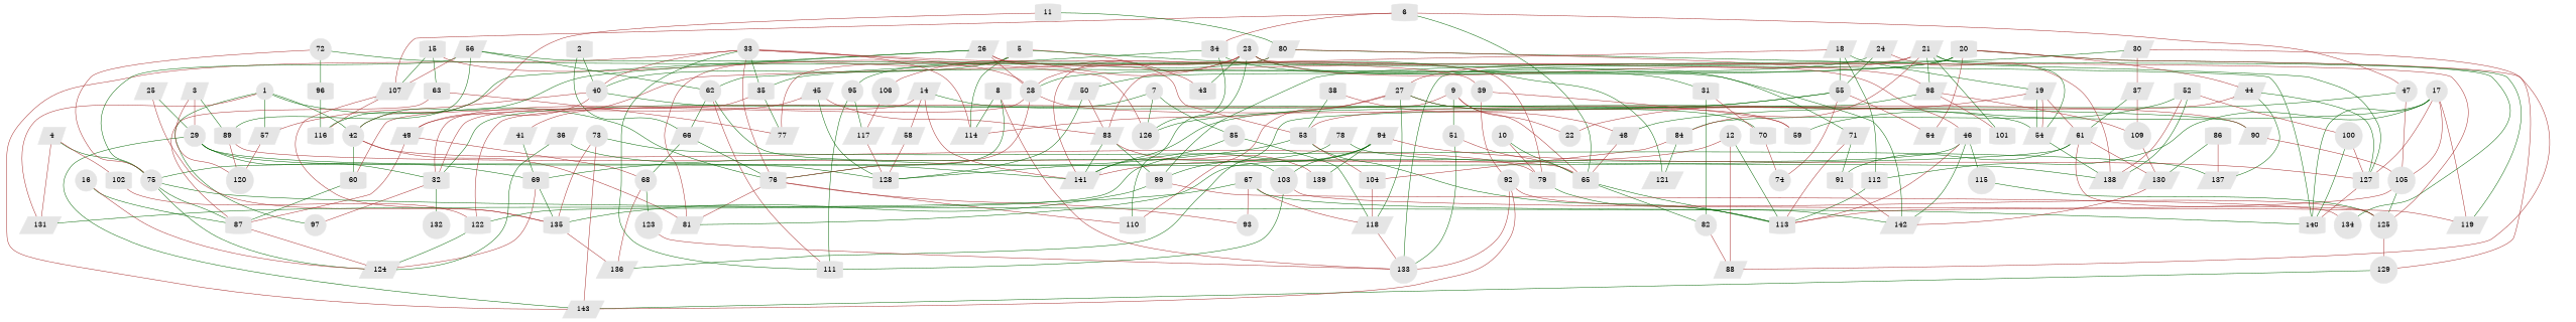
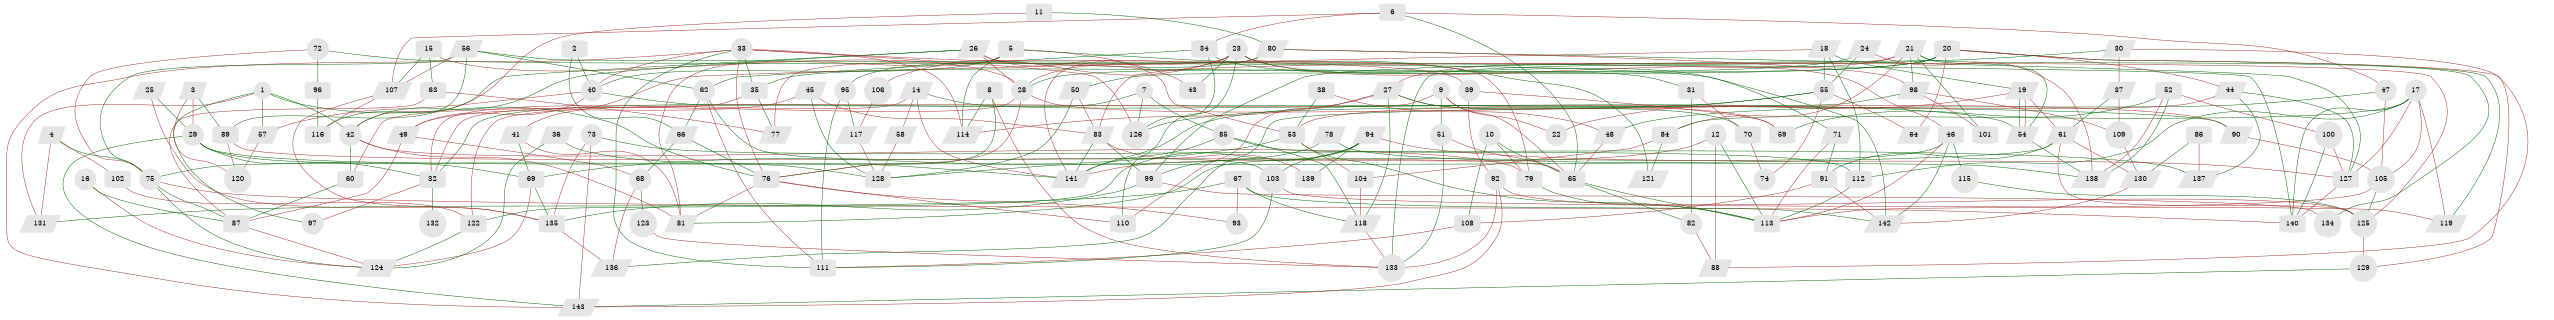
  graph {
    fontname="DejaVu Serif"
    node [color=gray90 fontname="DejaVu Serif" shape=parallelogram style=filled]
    edge [color=brown fontname="DejaVu Serif"]
    1 [shape=circle]
    42 [shape=circle]
    57
    76 [shape=cylinder]
    97 [shape=circle]
    131
    81
    79 [shape=cylinder]
    60 [shape=cylinder]
    120 [shape=circle]
    110 [shape=cylinder]
    93 [shape=circle]
    2 [shape=cylinder]
    40 [shape=circle]
    66
    90
    49
    68 [shape=circle]
    29 [shape=circle]
    3
    89 [shape=cylinder]
    32 [shape=cylinder]
    69 [shape=cylinder]
    128 [shape=cylinder]
    143
    65 [shape=cylinder]
    4
    75 [shape=circle]
    102 [shape=cylinder]
    87 [shape=cylinder]
    124
    140 [shape=cylinder]
    122 [shape=cylinder]
    5 [shape=cylinder]
    43 [shape=cylinder]
    114
    121
    6 [shape=cylinder]
    34 [shape=cylinder]
    47 [shape=circle]
    107
    126 [shape=circle]
    62 [shape=circle]
    71
    105 [shape=circle]
    48
    113 [shape=cylinder]
    82 [shape=circle]
    135 [shape=cylinder]
    116 [shape=cylinder]
    7 [shape=circle]
    85 [shape=circle]
    132 [shape=circle]
    141
    112 [shape=cylinder]
    118
    8 [shape=cylinder]
    133 [shape=circle]
    9 [shape=circle]
    22 [shape=circle]
    51 [shape=circle]
    10 [shape=circle]
+   108 [shape=cylinder]
    111 [shape=cylinder]
    11 [shape=cylinder]
    80
    127 [shape=cylinder]
    98
    95 [shape=circle]
    12 [shape=circle]
    88
    38 [shape=cylinder]
    53 [shape=cylinder]
    14
    54
    58
    138
    15 [shape=cylinder]
    28 [shape=circle]
    63 [shape=cylinder]
    77
    16 [shape=circle]
    17 [shape=circle]
    84 [shape=cylinder]
    119
    104 [shape=cylinder]
    125 [shape=circle]
    18
    19
    41
    55 [shape=circle]
    61
    64
    74 [shape=circle]
    91 [shape=cylinder]
    130
    20 [shape=cylinder]
    44
    50
    129 [shape=circle]
    137
    83
    21
    27
    101 [shape=cylinder]
    134 [shape=circle]
    59 [shape=cylinder]
    70 [shape=cylinder]
    99 [shape=cylinder]
    139 [shape=cylinder]
    109 [shape=circle]
    136
    23 [shape=circle]
    31 [shape=cylinder]
    46 [shape=cylinder]
    106 [shape=circle]
    115 [shape=circle]
    142
    117
    24
    35 [shape=cylinder]
    25
    26
    30
    37
    33 [shape=circle]
    39 [shape=circle]
    92 [shape=circle]
    103 [shape=circle]
    36
    45
    123 [shape=circle]
    52 [shape=cylinder]
    100 [shape=circle]
    56
    67 [shape=cylinder]
    72 [shape=circle]
    96 [shape=cylinder]
    73 [shape=circle]
    78
    86 [shape=cylinder]
    94
    1 -- 42 [color=darkgreen]
    1 -- 57 [color=darkgreen]
    1 -- 76 [color=darkgreen]
    1 -- 97 [color=darkgreen]
    1 -- 131
    42 -- 81
    42 -- 79
    42 -- 60 [color=darkgreen]
    57 -- 120
    76 -- 81
    76 -- 110
    76 -- 93
    79 -- 113 [color=darkgreen]
    60 -- 87 [color=darkgreen]
    2 -- 40 [color=darkgreen]
    2 -- 66 [color=darkgreen]
    40 -- 57
    40 -- 90 [color=darkgreen]
    40 -- 49
    66 -- 76 [color=darkgreen]
    66 -- 68 [color=darkgreen]
    90 -- 105
    49 -- 68
    49 -- 87
    68 -- 136
    68 -- 123 [color=darkgreen]
    29 -- 32 [color=darkgreen]
    29 -- 69 [color=darkgreen]
    29 -- 128 [color=darkgreen]
    29 -- 143 [color=darkgreen]
    3 -- 120
    3 -- 29
    3 -- 89 [color=darkgreen]
    89 -- 120
    89 -- 65
    32 -- 97
    32 -- 132 [color=darkgreen]
    69 -- 124
    69 -- 135 [color=darkgreen]
    65 -- 113 [color=darkgreen]
    65 -- 82 [color=darkgreen]
    4 -- 131
    4 -- 75 [color=darkgreen]
    4 -- 102
    75 -- 87 [color=darkgreen]
    75 -- 124 [color=darkgreen]
-   75 -- 140 [color=darkgreen]
+   75 -- 140
    102 -- 122
    87 -- 124
    122 -- 124 [color=darkgreen]
    5 -- 81
    5 -- 40 [color=darkgreen]
    5 -- 43
    5 -- 114 [color=darkgreen]
    5 -- 121 [color=darkgreen]
    6 -- 65 [color=darkgreen]
    6 -- 34
    6 -- 47
    6 -- 107
    34 -- 126 [color=darkgreen]
    34 -- 62 [color=darkgreen]
    34 -- 71 [color=darkgreen]
    47 -- 105
    47 -- 48 [color=darkgreen]
    107 -- 135
    107 -- 116
    62 -- 66 [color=darkgreen]
    62 -- 111
    62 -- 103 [color=darkgreen]
    71 -- 113
    71 -- 91 [color=darkgreen]
    105 -- 113
    105 -- 125 [color=darkgreen]
    48 -- 65
    82 -- 88
    135 -- 136
    7 -- 32 [color=darkgreen]
    7 -- 126 [color=darkgreen]
    7 -- 85 [color=darkgreen]
    85 -- 141 [color=darkgreen]
+   85 -- 112 [color=darkgreen]
    85 -- 118 [color=darkgreen]
    112 -- 113 [color=darkgreen]
    118 -- 133
    8 -- 76 [color=darkgreen]
    8 -- 114 [color=darkgreen]
    8 -- 133
    9 -- 65
    9 -- 122
    9 -- 22
    9 -- 51 [color=darkgreen]
    51 -- 65
    51 -- 133 [color=darkgreen]
    10 -- 79
    10 -- 65 [color=darkgreen]
+   10 -- 108 [color=darkgreen]
+   108 -- 111
    11 -- 42
    11 -- 80 [color=darkgreen]
    80 -- 141
    80 -- 127 [color=darkgreen]
    80 -- 98
    80 -- 95 [color=darkgreen]
    127 -- 140
    98 -- 101
    98 -- 109
    98 -- 136 [color=darkgreen]
    95 -- 111 [color=darkgreen]
    95 -- 117 [color=darkgreen]
    12 -- 113 [color=darkgreen]
    12 -- 141
    12 -- 88
    38 -- 48
    38 -- 53 [color=darkgreen]
    53 -- 69 [color=darkgreen]
    53 -- 113 [color=darkgreen]
    53 -- 104
    14 -- 32
    14 -- 141
    14 -- 54 [color=darkgreen]
    14 -- 58
    54 -- 138 [color=darkgreen]
    58 -- 128
    15 -- 107 [color=darkgreen]
    15 -- 28
    15 -- 63 [color=darkgreen]
    28 -- 76
    28 -- 90
    28 -- 32
    63 -- 87
    63 -- 77
    16 -- 87 [color=darkgreen]
    16 -- 124
    17 -- 140 [color=darkgreen]
    17 -- 105
    17 -- 112 [color=darkgreen]
    17 -- 127
    17 -- 84 [color=darkgreen]
    17 -- 119
    84 -- 121 [color=darkgreen]
    84 -- 104
    104 -- 118
    125 -- 129
    18 -- 112 [color=darkgreen]
    18 -- 19 [color=darkgreen]
    18 -- 41
    18 -- 55 [color=darkgreen]
    19 -- 22
    19 -- 54 [color=darkgreen]
    19 -- 54
    19 -- 61
+   41 -- 81
    41 -- 69 [color=darkgreen]
    55 -- 126 [color=darkgreen]
    55 -- 141 [color=darkgreen]
    55 -- 64
    55 -- 74
    61 -- 75 [color=darkgreen]
    61 -- 125
    61 -- 91 [color=darkgreen]
    61 -- 130
+   91 -- 108
    91 -- 142
    130 -- 142
    20 -- 133 [color=darkgreen]
    20 -- 28 [color=darkgreen]
    20 -- 119 [color=darkgreen]
    20 -- 64
    20 -- 44
    20 -- 50 [color=darkgreen]
    20 -- 129
    44 -- 127 [color=darkgreen]
    44 -- 53
    44 -- 137 [color=darkgreen]
    50 -- 128 [color=darkgreen]
    50 -- 83
    129 -- 143 [color=darkgreen]
    83 -- 141 [color=darkgreen]
    83 -- 99 [color=darkgreen]
    83 -- 139
    21 -- 98 [color=darkgreen]
    21 -- 54 [color=darkgreen]
    21 -- 84
    21 -- 83
    21 -- 27
    21 -- 101 [color=darkgreen]
    21 -- 134 [color=darkgreen]
    27 -- 110
    27 -- 114
    27 -- 118 [color=darkgreen]
    27 -- 59
    27 -- 70 [color=darkgreen]
    70 -- 74
    99 -- 135 [color=darkgreen]
    99 -- 134
    109 -- 130
    23 -- 110 [color=darkgreen]
    23 -- 43 [color=darkgreen]
    23 -- 28
    23 -- 77
    23 -- 125
    23 -- 31 [color=darkgreen]
    23 -- 46
    23 -- 106
    31 -- 82 [color=darkgreen]
    31 -- 70
    46 -- 81 [color=darkgreen]
    46 -- 113
    46 -- 115 [color=darkgreen]
    46 -- 142 [color=darkgreen]
    106 -- 117
    115 -- 125 [color=darkgreen]
    117 -- 128
    24 -- 138
    24 -- 55 [color=darkgreen]
    24 -- 35 [color=darkgreen]
    35 -- 60
    35 -- 77 [color=darkgreen]
    25 -- 29 [color=darkgreen]
    25 -- 135
    26 -- 42 [color=darkgreen]
    26 -- 79
    26 -- 116 [color=darkgreen]
    26 -- 53
    26 -- 28
    30 -- 88
    30 -- 99 [color=darkgreen]
    30 -- 37
    37 -- 61 [color=darkgreen]
    37 -- 109
    33 -- 76
    33 -- 40
    33 -- 143
    33 -- 114
    33 -- 126
    33 -- 111 [color=darkgreen]
    33 -- 35 [color=darkgreen]
    33 -- 39
    39 -- 59
    39 -- 92
    92 -- 143
    92 -- 133
    92 -- 125
    103 -- 111 [color=darkgreen]
    103 -- 119
    36 -- 124 [color=darkgreen]
    36 -- 141 [color=darkgreen]
    45 -- 49
    45 -- 128 [color=darkgreen]
    45 -- 83
    123 -- 133
    52 -- 138
    52 -- 138 [color=darkgreen]
    52 -- 59 [color=darkgreen]
    52 -- 100
    100 -- 140 [color=darkgreen]
    100 -- 127
    56 -- 89 [color=darkgreen]
    56 -- 75 [color=darkgreen]
    56 -- 140 [color=darkgreen]
    56 -- 107
    56 -- 62 [color=darkgreen]
    67 -- 131 [color=darkgreen]
    67 -- 93
-   67 -- 118
+   67 -- 118 [color=darkgreen]
    67 -- 142 [color=darkgreen]
    72 -- 75
    72 -- 142 [color=darkgreen]
    72 -- 96 [color=darkgreen]
    96 -- 116 [color=darkgreen]
    73 -- 143
    73 -- 135
    73 -- 137 [color=darkgreen]
    78 -- 128 [color=darkgreen]
    78 -- 138 [color=darkgreen]
    86 -- 130 [color=darkgreen]
    86 -- 137
    94 -- 122 [color=darkgreen]
    94 -- 127
    94 -- 99 [color=darkgreen]
    94 -- 139 [color=darkgreen]
    94 -- 103 [color=darkgreen]
  }
